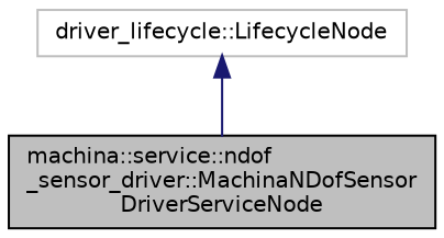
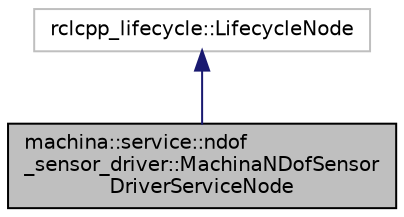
  digraph {
    node [fontname=Helvetica fontsize=10 shape=record style=filled]
    n1 [color=black fillcolor=grey75 fontcolor=black height=0.2 label="machina::service::ndof\l_sensor_driver::MachinaNDofSensor\lDriverServiceNode" width=0.4]
-   n2 [color=grey75 fillcolor=white height=0.2 label="driver_lifecycle::LifecycleNode" width=0.4]
+   n2 [color=grey75 fillcolor=white height=0.2 label="rclcpp_lifecycle::LifecycleNode" width=0.4]
    n2 -> n1 [color=midnightblue dir=back fontname=Helvetica fontsize=10 labelfontname=Helvetica labelfontsize=10 style=solid]
  }
